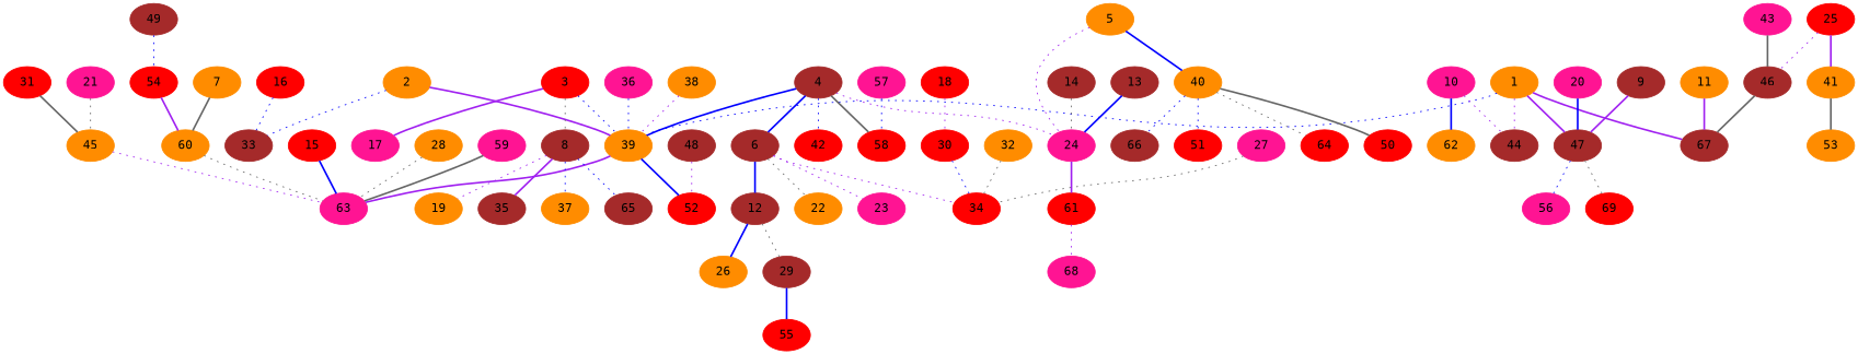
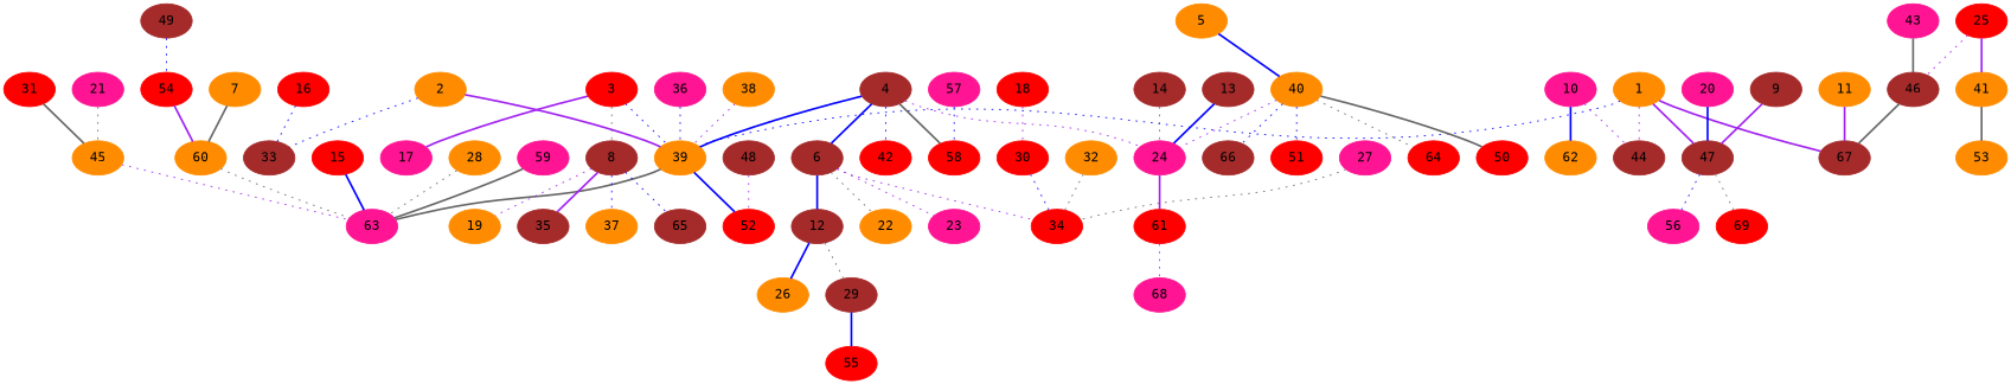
  graph {
    fontname="DejaVu Sans Mono"
    node [color=darkorange fontname="DejaVu Sans Mono" style=filled]
    edge [color=blue fontname="DejaVu Sans Mono" style=dotted weight=1.0]
    1
    39
    44 [color=brown]
    47 [color=brown]
    67 [color=brown]
    63 [color=deeppink]
    52 [color=red]
    56 [color=deeppink]
    69 [color=red]
    2
    33 [color=brown]
    3 [color=red]
    8 [color=brown]
    17 [color=deeppink]
    19
    35 [color=brown]
    37
    65 [color=brown]
    4 [color=brown]
    6 [color=brown]
    24 [color=deeppink]
    42 [color=red]
    58 [color=red]
    12 [color=brown]
    22
    23 [color=deeppink]
    34 [color=red]
    61 [color=red]
    5
    40
    50 [color=red]
    51 [color=red]
    64 [color=red]
    66 [color=brown]
    26
    29 [color=brown]
    7
    60
    9 [color=brown]
    10 [color=deeppink]
    62
    11
    55 [color=red]
    13 [color=brown]
    14 [color=brown]
    15 [color=red]
    16 [color=red]
    18 [color=red]
    30 [color=red]
    20 [color=deeppink]
    21 [color=deeppink]
    45
    68 [color=deeppink]
    25 [color=red]
    41
    46 [color=brown]
    53
    27 [color=deeppink]
    28
    31 [color=red]
    32
    36 [color=deeppink]
    38
    43 [color=deeppink]
    48 [color=brown]
    49 [color=brown]
    54 [color=red]
    57 [color=deeppink]
    59 [color=deeppink]
    1 -- 39
    1 -- 44 [color=purple]
    1 -- 47 [color=purple style=bold]
    1 -- 67 [color=purple style=bold]
-   39 -- 63 [color=purple style=bold]
+   39 -- 63 [color=gray40 style=bold]
    39 -- 52 [style=bold]
    47 -- 56
    47 -- 69 [color=gray40]
    2 -- 39 [color=purple style=bold]
    2 -- 33
    3 -- 39
    3 -- 8 [color=gray40]
    3 -- 17 [color=purple style=bold]
    8 -- 19 [color=purple]
    8 -- 35 [color=purple style=bold]
    8 -- 37
    8 -- 65
    4 -- 39 [style=bold]
    4 -- 6 [style=bold]
    4 -- 24 [color=purple]
    4 -- 42
    4 -- 58 [color=gray40 style=bold]
    6 -- 12 [style=bold]
    6 -- 22 [color=gray40]
    6 -- 23 [color=purple]
    6 -- 34 [color=purple]
    24 -- 61 [color=purple style=bold]
    12 -- 26 [style=bold]
    12 -- 29 [color=gray40]
    61 -- 68 [color=purple]
-   5 -- 24 [color=purple]
+   40 -- 24 [color=purple]
    5 -- 40 [style=bold]
    40 -- 50 [color=gray40 style=bold]
    40 -- 51
    40 -- 64 [color=gray40]
    40 -- 66
    29 -- 55 [style=bold]
    7 -- 60 [color=gray40 style=bold]
    60 -- 63 [color=gray40]
    9 -- 47 [color=purple style=bold]
    10 -- 44 [color=purple]
    10 -- 62 [style=bold]
    11 -- 67 [color=purple style=bold]
    13 -- 24 [style=bold]
    14 -- 24 [color=gray40]
    15 -- 63 [style=bold]
    16 -- 33
    18 -- 30 [color=purple]
    30 -- 34
    20 -- 47 [style=bold]
    21 -- 45 [color=gray40]
    45 -- 63 [color=purple]
    25 -- 41 [color=purple style=bold]
    25 -- 46 [color=purple]
    41 -- 53 [color=gray40 style=bold]
    46 -- 67 [color=gray40 style=bold]
    27 -- 34 [color=gray40]
    28 -- 63 [color=gray40]
    31 -- 45 [color=gray40 style=bold]
    32 -- 34 [color=gray40]
    36 -- 39
    38 -- 39 [color=purple]
    43 -- 46 [color=gray40 style=bold]
    48 -- 52 [color=purple]
    49 -- 54
    54 -- 60 [color=purple style=bold]
    57 -- 58
    59 -- 63 [color=gray40 style=bold]
  }
